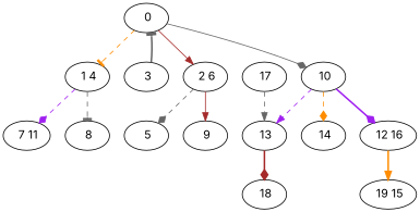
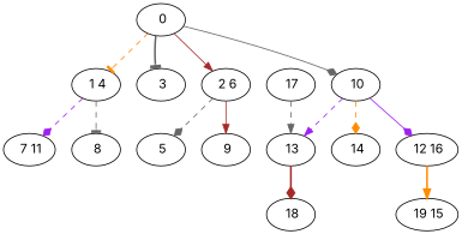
  digraph {
    fontname=Inter
    node [fontname=Inter]
    edge [arrowhead=diamond color=gray40 fontname=Inter style=dashed]
    " 0"
    " 1 4"
    " 3"
    " 2 6"
    " 10"
    " 7 11"
    " 8"
    " 5"
    " 9"
    " 13"
    " 14"
    " 12 16"
    " 18"
    " 19 15"
    " 17"
    " 0" -> " 1 4" [arrowhead=tee color=darkorange]
-   " 3" -> " 0" [arrowhead=tee style=bold]
+   " 0" -> " 3" [arrowhead=tee style=bold]
    " 0" -> " 2 6" [arrowhead=normal color=brown style=solid]
    " 0" -> " 10" [style=solid]
    " 1 4" -> " 7 11" [color=purple]
    " 1 4" -> " 8" [arrowhead=tee]
    " 2 6" -> " 5"
    " 2 6" -> " 9" [arrowhead=normal color=brown style=solid]
    " 10" -> " 13" [arrowhead=normal color=purple]
    " 10" -> " 14" [color=darkorange]
-   " 10" -> " 12 16" [color=purple style=bold]
+   " 10" -> " 12 16" [color=purple style=solid]
    " 13" -> " 18" [color=brown style=bold]
    " 12 16" -> " 19 15" [arrowhead=normal color=darkorange style=bold]
    " 17" -> " 13" [arrowhead=normal]
  }
